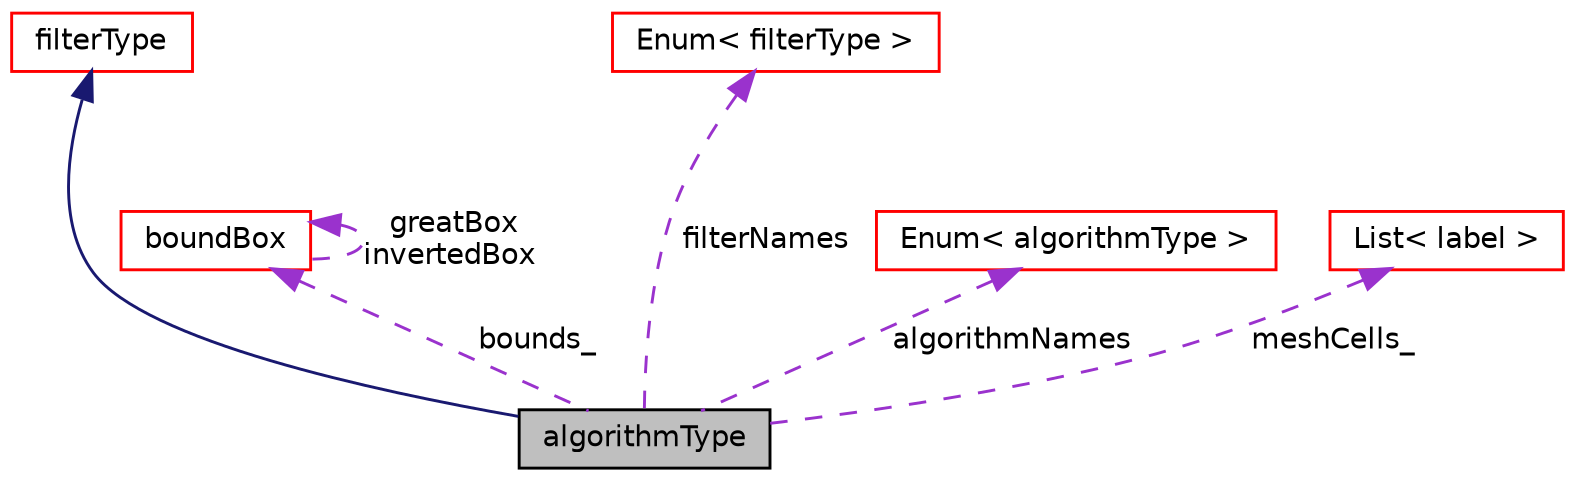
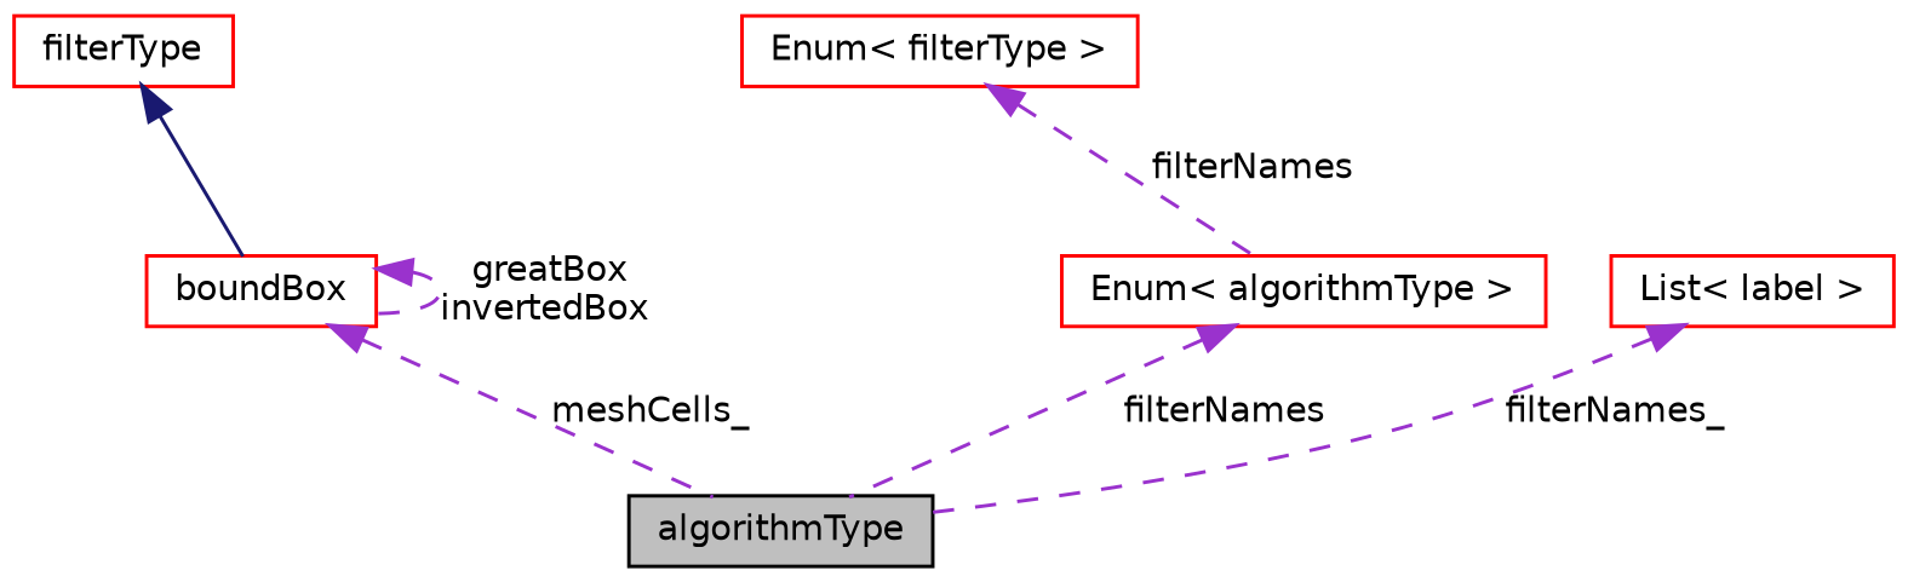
  digraph {
    node [color=red fontname=Helvetica fontsize=10 shape=record]
    edge [color=darkorchid3 dir=back fontname=Helvetica fontsize=10 labelfontname=Helvetica labelfontsize=10 style=dashed]
    n1 [color=black fillcolor=grey75 fontcolor=black height=0.2 label=algorithmType style=filled width=0.4]
    n2 [height=0.2 label=filterType width=0.4]
    n3 [height=0.2 label=boundBox width=0.4]
    n4 [height=0.2 label="Enum\< filterType \>" width=0.4]
    n5 [height=0.2 label="List\< label \>" width=0.4]
    n6 [height=0.2 label="Enum\< algorithmType \>" width=0.4]
-   n2 -> n1 [color=midnightblue style=solid]
-   n3 -> n1 [label=" bounds_"]
+   n2 -> n3 [color=midnightblue style=solid]
+   n3 -> n1 [label=" meshCells_"]
    n3 -> n3 [label=" greatBox\ninvertedBox"]
-   n4 -> n1 [label=" filterNames"]
-   n5 -> n1 [label=" meshCells_"]
-   n6 -> n1 [label=" algorithmNames"]
+   n4 -> n6 [label=" filterNames"]
+   n5 -> n1 [label=" filterNames_"]
+   n6 -> n1 [label=" filterNames"]
  }
